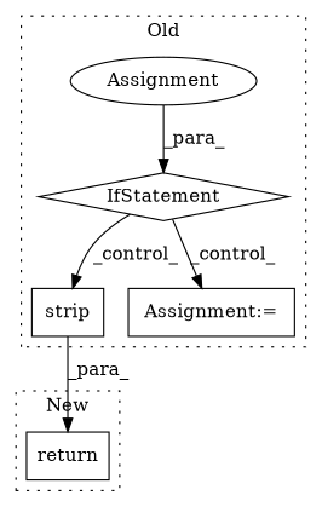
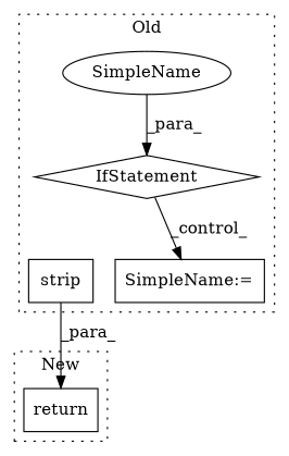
  digraph {
    node [shape=box]
    n1 [a=32 l="6,1" label=strip s="8242,8254"]
-   n2 [a=7 l=1 label="Assignment:=" s=8224]
-   n3 [a=42 label=Assignment shape=ellipse]
+   n2 [a=7 l=1 label="SimpleName:=" s=8224]
+   n3 [a=42 label=SimpleName shape=ellipse]
    n4 [a=25 l="4,2" label=IfStatement s="7980,8009" shape=diamond]
    n5 [a=41 l=7 label=return s=8253]
    subgraph cluster_1 {
      label=Old
      style=dotted
      n1
      n2
      n3
      n4
    }
    subgraph cluster_2 {
      label=New
      style=dotted
      n5
    }
    n1 -> n5 [label=_para_]
    n3 -> n4 [label=_para_]
-   n4 -> n1 [label=_control_]
    n4 -> n2 [label=_control_]
  }
